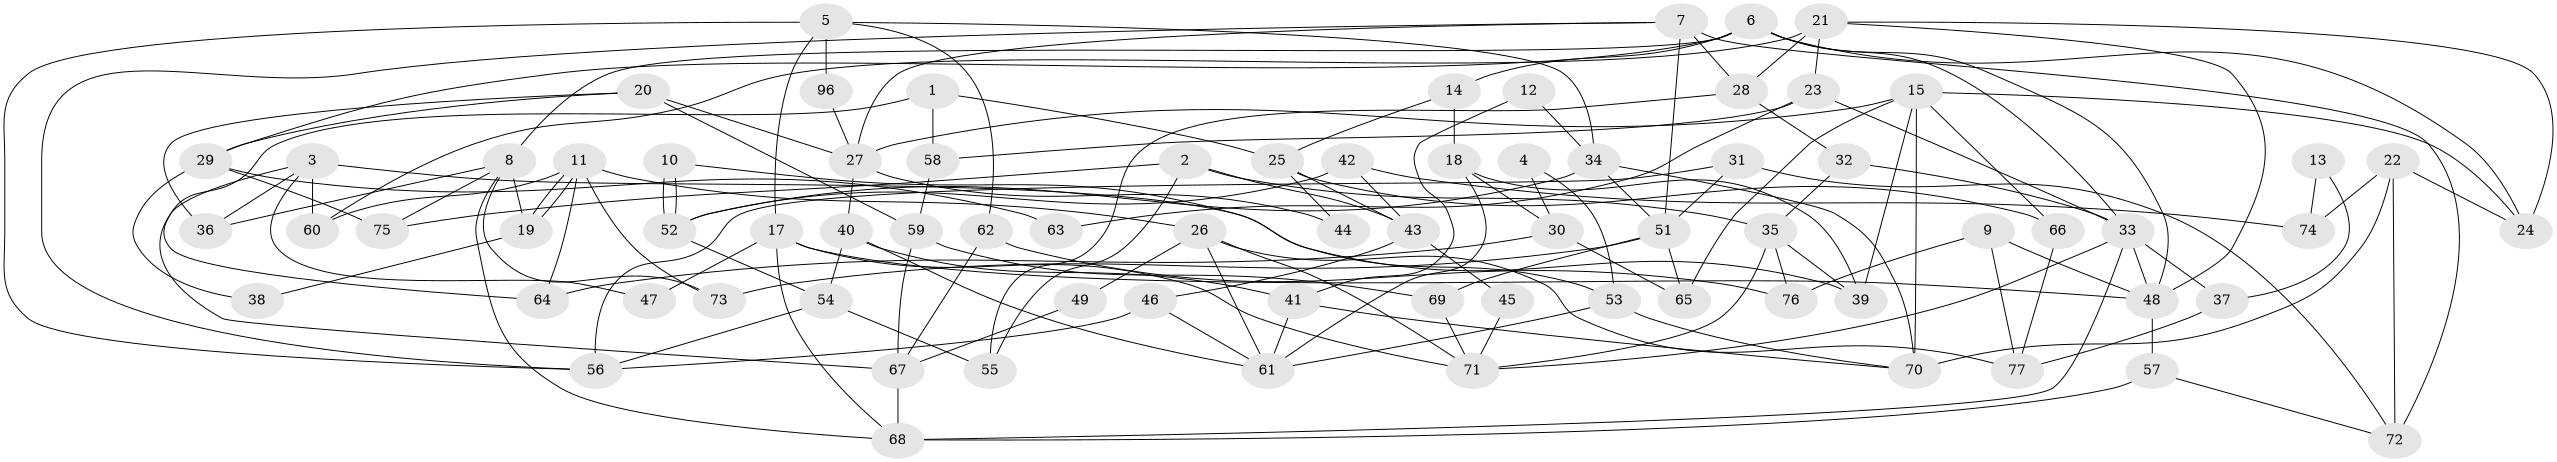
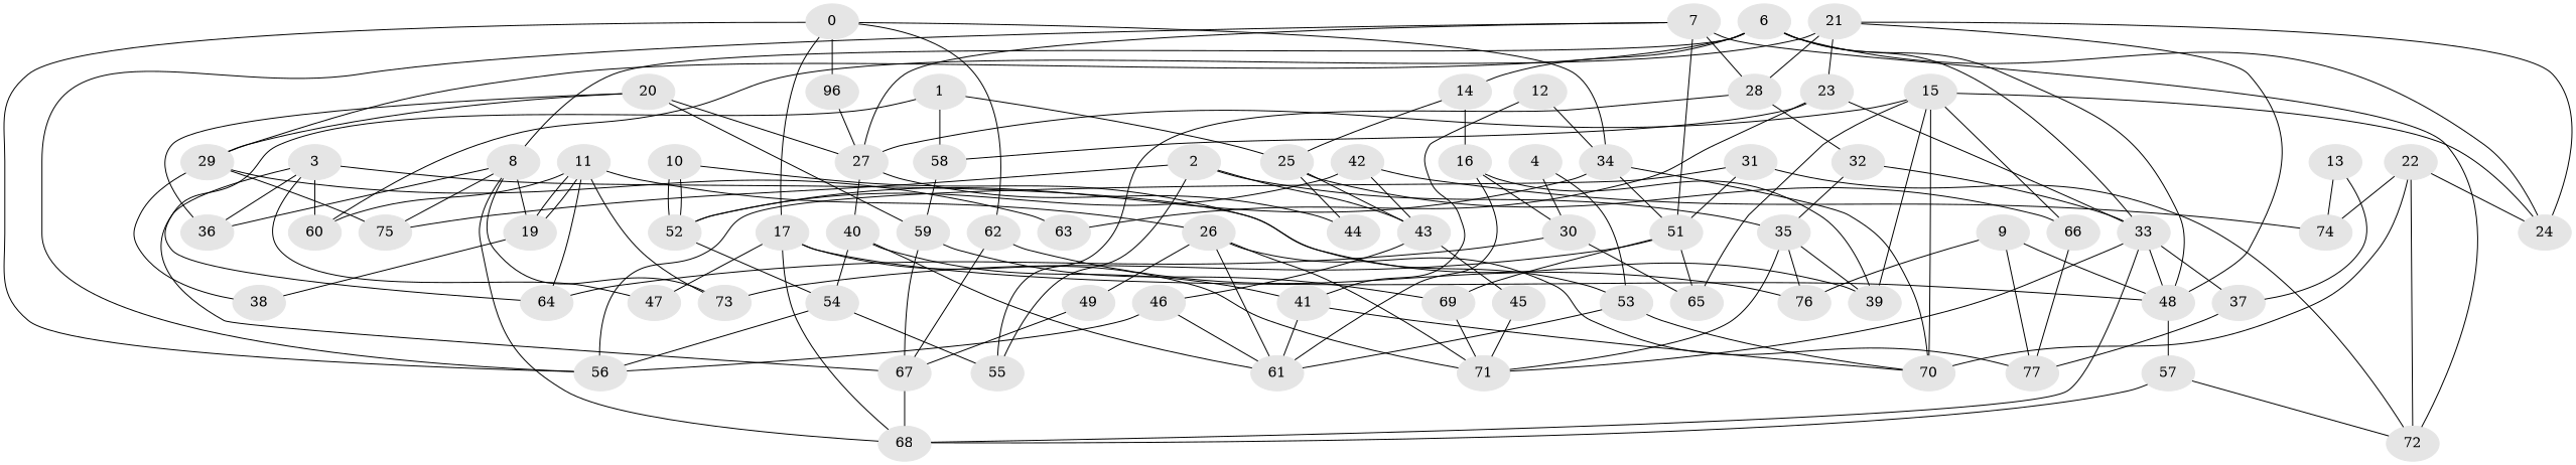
  graph {
    node [color=gray90 style=filled]
    1
    25
    58
    64
    43
    66
    44
    59
    2
    35
    55
    75
    39
    76
    71
    45
    46
    3
    36
    47
    60
    67
    68
    4
    30
    53
    65
    70
    61
    n30 [label=96]
-   5
+   5 [label=0]
    17
    34
    56
    62
    27
    48
    51
    52
    6
    8
    14
    24
    29
    33
    19
    73
-   18
+   18 [label=16]
    38
    63
    37
    57
    7
    28
    72
    40
    32
    69
    9
    77
    10
    54
    11
    26
    49
    12
    41
    13
    74
    15
    20
    21
    23
    22
    31
    42
    1 -- 25
    1 -- 58
    1 -- 64
    25 -- 43
    25 -- 66
    25 -- 44
    58 -- 59
    43 -- 45
    43 -- 46
    66 -- 77
    59 -- 67
    59 -- 69
    2 -- 43
    2 -- 35
    2 -- 55
    2 -- 75
    35 -- 39
    35 -- 76
    35 -- 71
    45 -- 71
    46 -- 61
    46 -- 56
    3 -- 39
    3 -- 36
    3 -- 47
    3 -- 60
    3 -- 67
    67 -- 68
    4 -- 30
    4 -- 53
    30 -- 64
    30 -- 65
    53 -- 70
    53 -- 61
    n30 -- 27
    5 -- n30
    5 -- 17
    5 -- 34
    5 -- 56
    5 -- 62
    17 -- 71
    17 -- 47
    17 -- 68
    17 -- 48
    34 -- 70
    34 -- 51
    34 -- 52
    62 -- 76
    62 -- 67
    27 -- 44
    27 -- 40
    48 -- 57
    51 -- 65
    51 -- 73
    51 -- 69
    52 -- 54
    6 -- 48
    6 -- 8
    6 -- 14
    6 -- 24
    6 -- 29
    6 -- 33
    8 -- 75
    8 -- 36
    8 -- 68
    8 -- 19
    8 -- 73
    14 -- 25
    14 -- 18
    29 -- 75
    29 -- 38
    29 -- 63
    33 -- 71
    33 -- 68
    33 -- 48
    33 -- 37
    19 -- 38
    18 -- 39
    18 -- 30
    18 -- 61
    37 -- 77
    57 -- 68
    57 -- 72
    7 -- 56
    7 -- 27
    7 -- 51
    7 -- 28
    7 -- 72
    28 -- 55
    28 -- 32
    40 -- 61
    40 -- 54
    40 -- 41
    32 -- 35
    32 -- 33
    69 -- 71
    9 -- 76
    9 -- 48
    9 -- 77
    10 -- 53
    10 -- 52
    10 -- 52
    54 -- 55
    54 -- 56
    11 -- 64
    11 -- 60
    11 -- 19
    11 -- 19
    11 -- 73
    11 -- 26
    26 -- 71
    26 -- 61
    26 -- 77
    26 -- 49
    49 -- 67
    12 -- 34
    12 -- 41
    41 -- 70
    41 -- 61
    13 -- 37
    13 -- 74
    15 -- 66
    15 -- 39
    15 -- 65
    15 -- 70
    15 -- 27
    15 -- 24
    20 -- 59
    20 -- 36
    20 -- 27
    20 -- 29
    21 -- 60
    21 -- 48
    21 -- 24
    21 -- 28
    21 -- 23
    23 -- 58
    23 -- 33
    23 -- 63
    22 -- 70
    22 -- 24
    22 -- 72
    22 -- 74
    31 -- 56
    31 -- 51
    31 -- 72
    42 -- 43
    42 -- 52
    42 -- 74
  }
